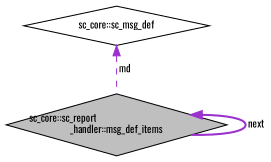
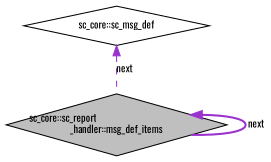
  digraph {
    fontname=Oswald
    node [color=black fontname=Oswald fontsize=10 shape=diamond style=filled]
    edge [color=darkorchid3 dir=back fontname=Oswald fontsize=10 labelfontname=FreeSans labelfontsize=10]
    n1 [fillcolor=grey75 fontcolor=black height=0.2 label="sc_core::sc_report\l_handler::msg_def_items" width=0.4]
    n2 [fillcolor=white height=0.2 label="sc_core::sc_msg_def" width=0.4]
    n1 -> n1 [label=" next" style=bold]
-   n2 -> n1 [label=" md" style=dashed]
+   n2 -> n1 [label=" next" style=dashed]
  }
